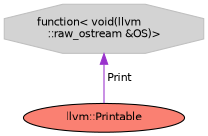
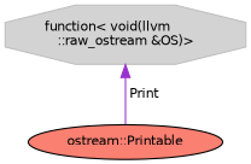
  digraph {
    node [fontname=Helvetica fontsize=10 style=filled]
-   n1 [color=black fillcolor=salmon fontcolor=black height=0.2 label="llvm::Printable" shape=ellipse width=0.4]
+   n1 [color=black fillcolor=salmon fontcolor=black height=0.2 label="ostream::Printable" shape=ellipse width=0.4]
    n2 [color=grey75 height=0.2 label="function\< void(llvm\l::raw_ostream &OS)\>" shape=octagon width=0.4 fillcolor=lightgrey]
    n2 -> n1 [color=darkorchid3 dir=back fontname=Helvetica fontsize=10 label=" Print" labelfontname=Helvetica labelfontsize=10 style=solid]
  }
